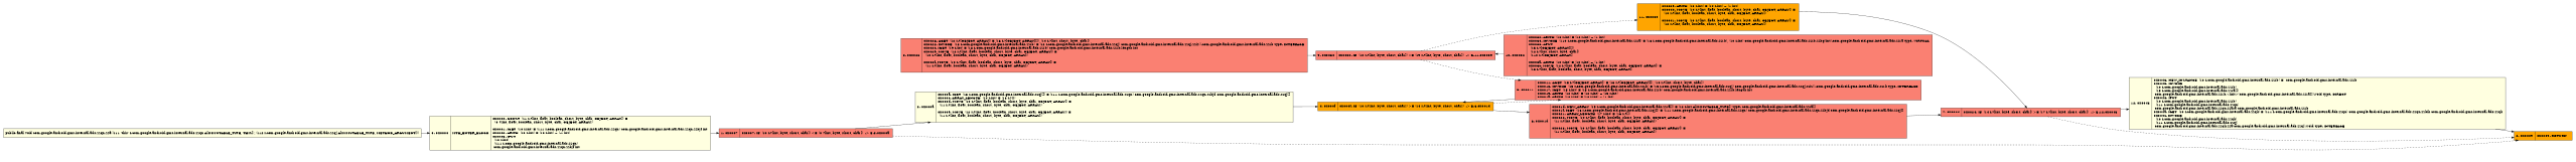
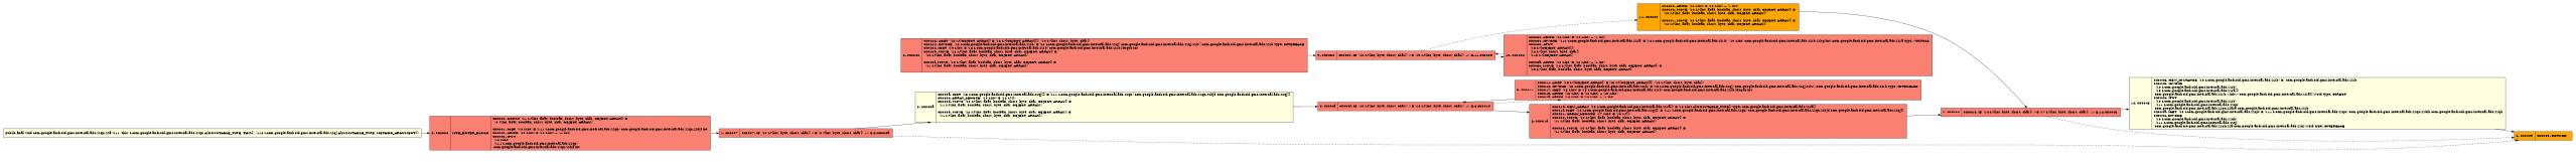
  digraph {
    rankdir=LR
    node [fillcolor=salmon shape=record style=filled]
-   n1 [fillcolor=lightyellow label="{0\:\ 0x0000|MTH_ENTER_BLOCK\l|0x0000: CONST  (r1 I:?[int, float, boolean, short, byte, char, OBJECT, ARRAY]) = \l  (0 ?[int, float, boolean, short, byte, char, OBJECT, ARRAY])\l \l0x0001: IGET  (r0 I:int) = (r11 I:com.google.android.gms.internal.ads.zzqn) com.google.android.gms.internal.ads.zzqn.zzbjf int \l0x0003: ARITH  (r0 I:int) = (r0 I:int) + (\-1 int) \l0x0005: IPUT  \l  (r0 I:int)\l  (r11 I:com.google.android.gms.internal.ads.zzqn)\l com.google.android.gms.internal.ads.zzqn.zzbjf int \l}"]
+   n1 [label="{0\:\ 0x0000|MTH_ENTER_BLOCK\l|0x0000: CONST  (r1 I:?[int, float, boolean, short, byte, char, OBJECT, ARRAY]) = \l  (0 ?[int, float, boolean, short, byte, char, OBJECT, ARRAY])\l \l0x0001: IGET  (r0 I:int) = (r11 I:com.google.android.gms.internal.ads.zzqn) com.google.android.gms.internal.ads.zzqn.zzbjf int \l0x0003: ARITH  (r0 I:int) = (r0 I:int) + (\-1 int) \l0x0005: IPUT  \l  (r0 I:int)\l  (r11 I:com.google.android.gms.internal.ads.zzqn)\l com.google.android.gms.internal.ads.zzqn.zzbjf int \l}"]
    n2 [label="{1\:\ 0x0007|0x0007: IF  (r0 I:?[int, byte, short, char]) \<= (0 ?[int, byte, short, char])  \-\> B:3:0x000a \l}"]
    n3 [fillcolor=orange label="{2\:\ 0x0009|0x0009: RETURN   \l}"]
    n4 [fillcolor=lightyellow label="{3\:\ 0x000a|0x000a: IGET  (r3 I:com.google.android.gms.internal.ads.zzqj[]) = (r11 I:com.google.android.gms.internal.ads.zzqn) com.google.android.gms.internal.ads.zzqn.zzbjd com.google.android.gms.internal.ads.zzqj[] \l0x000c: ARRAY_LENGTH  (r4 I:int) = (r3 I:?[]) \l0x000d: MOVE  (r0 I:?[int, float, boolean, short, byte, char, OBJECT, ARRAY]) = \l  (r1 I:?[int, float, boolean, short, byte, char, OBJECT, ARRAY])\l \l0x000e: MOVE  (r2 I:?[int, float, boolean, short, byte, char, OBJECT, ARRAY]) = \l  (r1 I:?[int, float, boolean, short, byte, char, OBJECT, ARRAY])\l \l}"]
-   n5 [fillcolor=orange label="{4\:\ 0x000f|0x000f: IF  (r0 I:?[int, byte, short, char]) \>= (r4 I:?[int, byte, short, char])  \-\> B:6:0x001d \l}"]
+   n5 [label="{4\:\ 0x000f|0x000f: IF  (r0 I:?[int, byte, short, char]) \>= (r4 I:?[int, byte, short, char])  \-\> B:6:0x001d \l}"]
    n6 [label="{5\:\ 0x0011|0x0011: AGET  (r5 I:?[OBJECT, ARRAY]) = (r3 I:?[OBJECT, ARRAY][]), (r0 I:?[int, short, byte, char]) \l0x0013: INVOKE  (r5 I:com.google.android.gms.internal.ads.zzrb) = (r5 I:com.google.android.gms.internal.ads.zzqj) com.google.android.gms.internal.ads.zzqj.zziz():com.google.android.gms.internal.ads.zzrb type: INTERFACE \l0x0017: IGET  (r5 I:int) = (r5 I:com.google.android.gms.internal.ads.zzrb) com.google.android.gms.internal.ads.zzrb.length int \l0x0019: ARITH  (r2 I:int) = (r2 I:int) + (r5 I:int) \l0x001a: ARITH  (r0 I:int) = (r0 I:int) + (1 int) \l}"]
    n7 [label="{6\:\ 0x001d|0x001d: NEW_ARRAY  (r5 I:com.google.android.gms.internal.ads.zzra[]) = (r2 I:int A[IMMUTABLE_TYPE]) type: com.google.android.gms.internal.ads.zzra[] \l0x001f: IGET  (r6 I:com.google.android.gms.internal.ads.zzqj[]) = (r11 I:com.google.android.gms.internal.ads.zzqn) com.google.android.gms.internal.ads.zzqn.zzbjd com.google.android.gms.internal.ads.zzqj[] \l0x0021: ARRAY_LENGTH  (r7 I:int) = (r6 I:?[]) \l0x0022: MOVE  (r4 I:?[int, float, boolean, short, byte, char, OBJECT, ARRAY]) = \l  (r1 I:?[int, float, boolean, short, byte, char, OBJECT, ARRAY])\l \l0x0023: MOVE  (r0 I:?[int, float, boolean, short, byte, char, OBJECT, ARRAY]) = \l  (r1 I:?[int, float, boolean, short, byte, char, OBJECT, ARRAY])\l \l}"]
    n8 [label="{7\:\ 0x0024|0x0024: IF  (r4 I:?[int, byte, short, char]) \>= (r7 I:?[int, byte, short, char])  \-\> B:12:0x0043 \l}"]
    n9 [fillcolor=lightyellow label="{12\:\ 0x0043|0x0043: NEW_INSTANCE  (r0 I:com.google.android.gms.internal.ads.zzrb) =  com.google.android.gms.internal.ads.zzrb \l0x0045: INVOKE  \l  (r0 I:com.google.android.gms.internal.ads.zzrb)\l  (r5 I:com.google.android.gms.internal.ads.zzra[])\l com.google.android.gms.internal.ads.zzrb.\<init\>(com.google.android.gms.internal.ads.zzra[]):void type: DIRECT \l0x0048: IPUT  \l  (r0 I:com.google.android.gms.internal.ads.zzrb)\l  (r11 I:com.google.android.gms.internal.ads.zzqn)\l com.google.android.gms.internal.ads.zzqn.zzasa com.google.android.gms.internal.ads.zzrb \l0x004a: IGET  (r0 I:com.google.android.gms.internal.ads.zzqk) = (r11 I:com.google.android.gms.internal.ads.zzqn) com.google.android.gms.internal.ads.zzqn.zzbik com.google.android.gms.internal.ads.zzqk \l0x004c: INVOKE  \l  (r0 I:com.google.android.gms.internal.ads.zzqk)\l  (r11 I:com.google.android.gms.internal.ads.zzqj)\l com.google.android.gms.internal.ads.zzqk.zza(com.google.android.gms.internal.ads.zzqj):void type: INTERFACE \l}"]
    n10 [label="{8\:\ 0x0026|0x0026: AGET  (r2 I:?[OBJECT, ARRAY]) = (r6 I:?[OBJECT, ARRAY][]), (r4 I:?[int, short, byte, char]) \l0x0028: INVOKE  (r8 I:com.google.android.gms.internal.ads.zzrb) = (r2 I:com.google.android.gms.internal.ads.zzqj) com.google.android.gms.internal.ads.zzqj.zziz():com.google.android.gms.internal.ads.zzrb type: INTERFACE \l0x002c: IGET  (r9 I:int) = (r8 I:com.google.android.gms.internal.ads.zzrb) com.google.android.gms.internal.ads.zzrb.length int \l0x002e: MOVE  (r2 I:?[int, float, boolean, short, byte, char, OBJECT, ARRAY]) = \l  (r0 I:?[int, float, boolean, short, byte, char, OBJECT, ARRAY])\l \l0x002f: MOVE  (r0 I:?[int, float, boolean, short, byte, char, OBJECT, ARRAY]) = \l  (r1 I:?[int, float, boolean, short, byte, char, OBJECT, ARRAY])\l \l}"]
    n11 [label="{9\:\ 0x0030|0x0030: IF  (r0 I:?[int, byte, short, char]) \>= (r9 I:?[int, byte, short, char])  \-\> B:11:0x003e \l}"]
    n12 [label="{10\:\ 0x0032|0x0032: ARITH  (r3 I:int) = (r2 I:int) + (1 int) \l0x0034: INVOKE  (r10 I:com.google.android.gms.internal.ads.zzra) = (r8 I:com.google.android.gms.internal.ads.zzrb), (r0 I:int) com.google.android.gms.internal.ads.zzrb.zzbg(int):com.google.android.gms.internal.ads.zzra type: VIRTUAL \l0x0038: APUT  \l  (r5 I:?[OBJECT, ARRAY][])\l  (r2 I:?[int, short, byte, char])\l  (r10 I:?[OBJECT, ARRAY])\l \l0x003a: ARITH  (r0 I:int) = (r0 I:int) + (1 int) \l0x003c: MOVE  (r2 I:?[int, float, boolean, short, byte, char, OBJECT, ARRAY]) = \l  (r3 I:?[int, float, boolean, short, byte, char, OBJECT, ARRAY])\l \l}"]
    n13 [fillcolor=orange label="{11\:\ 0x003e|0x003e: ARITH  (r0 I:int) = (r4 I:int) + (1 int) \l0x0040: MOVE  (r4 I:?[int, float, boolean, short, byte, char, OBJECT, ARRAY]) = \l  (r0 I:?[int, float, boolean, short, byte, char, OBJECT, ARRAY])\l \l0x0041: MOVE  (r0 I:?[int, float, boolean, short, byte, char, OBJECT, ARRAY]) = \l  (r2 I:?[int, float, boolean, short, byte, char, OBJECT, ARRAY])\l \l}"]
    n14 [fillcolor=lightyellow label="{public final void com.google.android.gms.internal.ads.zzqn.zza((r11 'this' I:com.google.android.gms.internal.ads.zzqn A[IMMUTABLE_TYPE, THIS]), (r12 I:com.google.android.gms.internal.ads.zzqj A[IMMUTABLE_TYPE, METHOD_ARGUMENT])) }"]
    n1 -> n2
    n2 -> n3 [style=dashed]
    n2 -> n4
    n4 -> n5
    n5 -> n6 [style=dashed]
    n5 -> n7
    n6 -> n5
    n7 -> n8
    n8 -> n3 [style=dashed]
    n8 -> n9
    n9 -> n3
    n10 -> n11
-   n11 -> n6 [style=dashed]
+   n11 -> n12 [style=dashed]
    n11 -> n13 [style=dashed]
    n12 -> n11
    n13 -> n8
    n14 -> n1
  }
